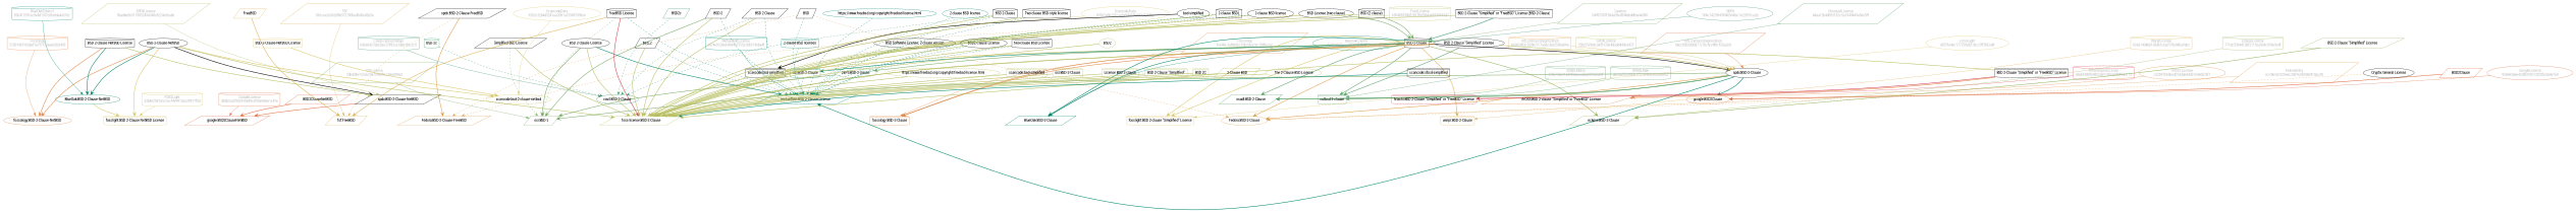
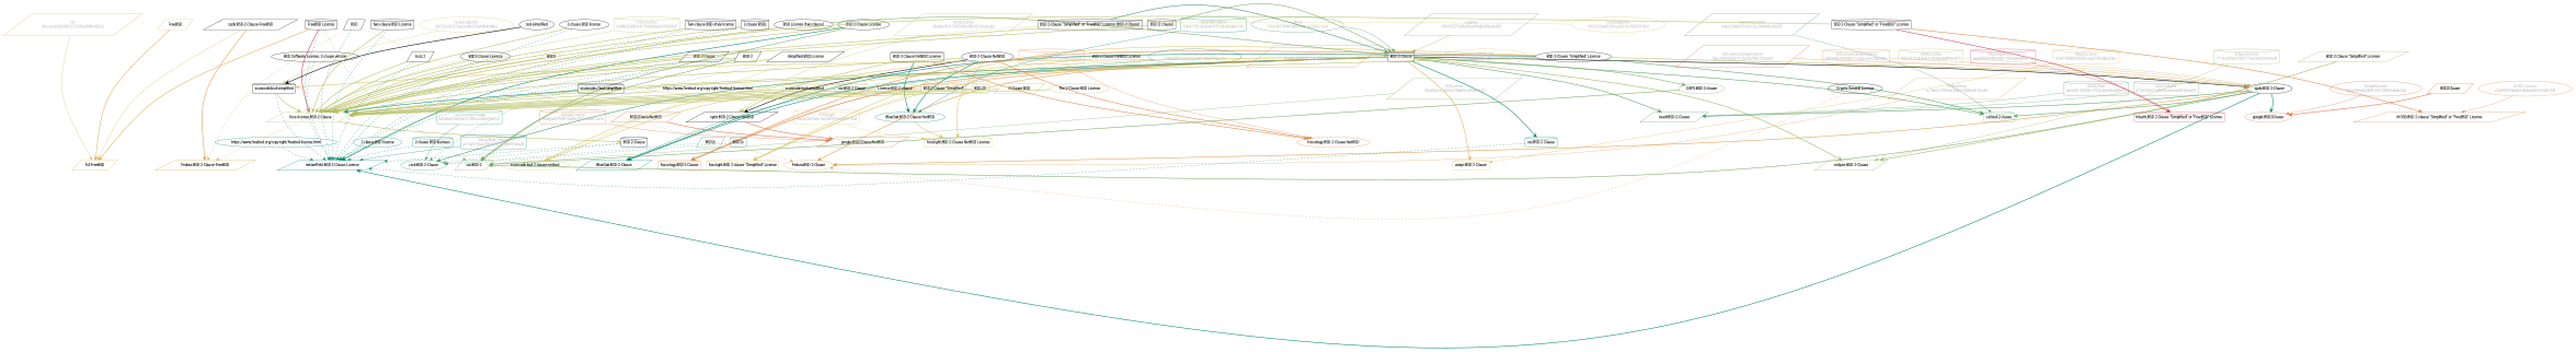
  strict digraph {
    fontname="Roboto Condensed"
    splines=curved
    node [fontname="Roboto Condensed" shape=cylinder]
    edge [arrowhead=vee color="#b8bf62" fontname="Roboto Condensed" style=bold weight=0.7]
    n1 [label="spdx:BSD-2-Clause-FreeBSD" shape=parallelogram]
    n2 [color="#e09d4b" label="Fedora:BSD-2-Clause-FreeBSD" shape=parallelogram]
    n3 [color="#deb256" label="fsf:FreeBSD" shape=parallelogram]
    n4 [color="#b8bf62" fillcolor="beige;1" fontcolor=gray label="SPDXLicense\n5badbe56317985249a348c8224c66abd" shape=parallelogram]
    n5 [label="spdx:BSD-2-Clause-NetBSD" shape=parallelogram]
    n6 [color="#e06f45" label="google:BSD2ClauseNetBSD" shape=parallelogram]
    n7 [label="BSD-2-Clause-NetBSD" shape=ellipse]
    n8 [color="#00876c" label="BlueOak:BSD-2-Clause-NetBSD" shape=ellipse]
    n9 [color="#dac767" label="scancode:bsd-2-clause-netbsd" shape=ellipse]
    n10 [color="#e18745" label="fossology:BSD-2-Clause-NetBSD" shape=ellipse]
    n11 [color="#b8bf62" label="foss-license:BSD-2-Clause" shape=parallelogram]
    n12 [color="#dac767" label="fosslight:BSD 2-Clause NetBSD License"]
    n13 [label="BSD 2-Clause NetBSD License"]
    n14 [color="#b8bf62" fillcolor="beige;1" fontcolor=gray label="SPDXLicense\n55fa592fadcdef5120e4dadd449e3473"]
    n15 [label="spdx:BSD-2-Clause" shape=ellipse]
    n16 [color="#78ab63" label="osi:BSD-2" shape=parallelogram]
    n17 [color="#e06f45" label="google:BSD2Clause" shape=ellipse]
    n18 [color="#e09d4b" label="Fedora:BSD-2-Clause" shape=ellipse]
    n19 [color="#58a066" label="osadl:BSD-2-Clause" shape=parallelogram]
    n20 [color="#58a066" label="cal:bsd-2-clause"]
    n21 [color="#00876c" label="metaeffekt:BSD 2-Clause License" shape=parallelogram]
    n22 [label="BSD-2-Clause"]
    n23 [color="#78ab63" label="DEP5:BSD-2-clause" shape=ellipse]
    n24 [color="#00876c" label="BlueOak:BSD-2-Clause" shape=parallelogram]
    n25 [label="scancode:bsd-simplified"]
    n26 [color="#e18745" label="fossology:BSD-2-Clause"]
    n27 [color="#379469" label="cavil:BSD-2-Clause" shape=ellipse]
    n28 [color="#00876c" label="osi:BSD-2-Clause"]
    n29 [color="#deb256" label="warpr:BSD-2-Clause"]
    n30 [color="#dac767" label="fosslight:BSD 2-clause \"Simplified\" License"]
    n31 [color="#98b561" label="eclipse:BSD-2-Clause" shape=parallelogram]
    n32 [label="BSD 2-Clause \"Simplified\" License" shape=ellipse]
    n33 [color="#78ab63" fillcolor="beige;1" fontcolor=gray label="OSILicense\n7dbd34e7a7a629a70f4df9ccb9a898a2" shape=parallelogram]
    n34 [label="BSD-2" shape=parallelogram]
    n35 [label="BSD 2-Clause License" shape=ellipse]
    n36 [label="Simplified BSD License" shape=parallelogram]
    n37 [label="FreeBSD License"]
    n38 [color="#e06f45" fillcolor="beige;1" fontcolor=gray label="GoogleLicense\nd85b5a5292d916689c0f35e8ebe1c47e"]
    n39 [color="#e06f45" label=BSD2ClauseNetBSD shape=parallelogram]
    n40 [color="#e06f45" fillcolor="beige;1" fontcolor=gray label="GoogleLicense\n92668566e43dfd19207382f5c6b8e7a0" shape=ellipse]
    n41 [color="#e06f45" label=BSD2Clause shape=parallelogram]
    n42 [label=BSD shape=parallelogram]
    n43 [label="BSD License (two clause)" shape=ellipse]
    n44 [color="#e09d4b" fillcolor="beige;1" fontcolor=gray label="FedoraEntry\nec76b53c920e6c308762828b0410ac49" shape=parallelogram]
    n45 [label="Cryptix General License" shape=ellipse]
    n46 [color="#00876c" fillcolor="beige;1" fontcolor=gray label="BlueOakCouncil\nf18bdd387aee07eaa56015bbd153ac4a" shape=ellipse]
    n47 [color="#00876c" fillcolor="beige;1" fontcolor=gray label="BlueOakCouncil\n85b417591ec8e4d15f7c0fa8da4a510c"]
    n48 [color="#58a066" fillcolor="beige;1" fontcolor=gray label="OSADLRule\nddcdaf152850b17f21b4efa36a648e32"]
    n49 [color="#58a066" fillcolor="beige;1" fontcolor=gray label="OSADLMatrix\n473b746b914d9f83ae6cb6d419afa69f"]
    n50 [color="#deb256" fillcolor="beige;1" fontcolor=gray label="FSF\n861cee2e362d9b3727006ad9d0e42b3a" shape=parallelogram]
    n51 [color="#deb256" label=FreeBSD shape=parallelogram]
    n52 [color="#58a066" fillcolor="beige;1" fontcolor=gray label="ChooseALicense\nb4aa12b4d055182c5a1949449a56e5ff" shape=parallelogram]
    n53 [color="#dac767" fillcolor="beige;1" fontcolor=gray label="ScancodeData\n9262c32b4d5241aa2061a159087956c6" shape=ellipse]
    n54 [color="#dac767" label="BSD-2-Clause-NetBSD License"]
    n55 [color="#dac767" fillcolor="beige;1" fontcolor=gray label="ScancodeData\n83767a3b137caa3a94e07beb0b40446a" shape=ellipse]
    n56 [label="bsd-simplified" shape=ellipse]
    n57 [color="#e18745" fillcolor="beige;1" fontcolor=gray label="Fossology\n9ce46c3af8636c1bb2eea2ec188bc2cc" shape=parallelogram]
    n58 [color="#e18745" fillcolor="beige;1" fontcolor=gray label="Fossology\n51001965183abf1e7f7132eae62b3429"]
    n59 [color="#379469" fillcolor="beige;1" fontcolor=gray label="OKFN\n169e14278f49f340946bc7e22851ca2d" shape=ellipse]
    n60 [label="BSD 2-Clause \"Simplified\" or \"FreeBSD\" License (BSD-2-Clause)"]
    n61 [color="#e06f45" fillcolor="beige;1" fontcolor=gray label="OrtLicenseCategorization\n8bcc8002d00d77c7bcfecf40cf32aa0d" shape=parallelogram]
    n62 [color="#e09d4b" fillcolor="beige;1" fontcolor=gray label="OrtLicenseCategorization\n61b92863c038b27c7aa6c3ea5580a84a"]
    n63 [color="#379469" fillcolor="beige;1" fontcolor=gray label="CavilLicenseChange\n642e8427de03ac37892ca1deb1f0ccc5"]
    n64 [label="BSD 2 Clause" shape=parallelogram]
    n65 [label="BSD 2-Clause"]
    n66 [color="#379469" label="BSD-2c"]
    n67 [color="#379469" label=BSD2c shape=parallelogram]
    n68 [color="#00876c" fillcolor="beige;1" fontcolor=gray label="MetaeffektLicense\ne874e9236eb09d467555a18b5196ba4f"]
    n69 [label="2-clause BSD license" shape=ellipse]
    n70 [label="BSD Software License, 2-clause version" shape=ellipse]
    n71 [label="2-clause BSDL"]
    n72 [label="BSD2-Clause License" shape=ellipse]
    n73 [label="Two-clause BSD-style license"]
    n74 [label=bsd_2 shape=parallelogram]
    n75 [color="#00876c" label="https://www.freebsd.org/copyright/freebsd-license.html" shape=ellipse]
    n76 [label="two-clause BSD License"]
    n77 [color="#00876c" label="2 clause BSD license" shape=ellipse]
    n78 [color="#00876c" label="2-clause BSD licenses"]
    n79 [color="#deb256" fillcolor="beige;1" fontcolor=gray label="WarprLicense\n92a81434b0138d61c6a073fe040a1bbc"]
    n80 [color="#b8bf62" fillcolor="beige;1" fontcolor=gray label="FossLicense\n630483330b51817f6096dab5339343d7"]
    n81 [color="#b8bf62" label=BSD2 shape=ellipse]
    n82 [label="BSD (2 clause)"]
    n83 [label="BSD 2-Clause \"Simplified\" or \"FreeBSD\" License"]
    n84 [color="#d43d51" label="hitachi:BSD 2-Clause \"Simplified\" or \"FreeBSD\" License"]
    n85 [color="#e18745" label="ifrOSS:BSD 2-clause \"Simplified\" or \"FreeBSD\" License" shape=parallelogram]
    n86 [color=black label="scancode://bsd-simplified"]
    n87 [color="#b8bf62" label="https://www.freebsd.org/copyright/freebsd-license.html" shape=ellipse]
    n88 [color="#b8bf62" label="scancode:bsd-simplified"]
    n89 [color="#b8bf62" label="osi:BSD-2-Clause"]
    n90 [color="#b8bf62" label="License BSD 2-clause"]
    n91 [color="#b8bf62" label="BSD 2-Clause \"Simplified\""]
    n92 [color="#b8bf62" label="BSD 2C"]
    n93 [color="#b8bf62" label="2-Clause BSD" shape=parallelogram]
    n94 [color="#b8bf62" label="The 2-Clause BSD License" shape=ellipse]
    n95 [color="#dac767" fillcolor="beige;1" fontcolor=gray label="FOSSLight\nd957fe4ec177759e8218cc5ff5f82a4f" shape=ellipse]
    n96 [color="#dac767" fillcolor="beige;1" fontcolor=gray label="FOSSLight\n33b4e254165c1ecf4e9912ea29917f0d"]
    n97 [color="#d43d51" fillcolor="beige;1" fontcolor=gray label="HitachiOpenLicense\n366bf40b934852dd1192ed4f84943172"]
    n98 [color="#98b561" fillcolor="beige;1" fontcolor=gray label="EclipseLicense\n771dc5394d12bf21116a504c059e9cdf"]
    n99 [color="#98b561" label="BSD 2-Clause “Simplified” License" shape=parallelogram]
    n100 [color="#e18745" fillcolor="beige;1" fontcolor=gray label="ifrOSS License\nc52b97855bed01ddded4d51e9a0b76f1" shape=ellipse]
    n101 [color="#78ab63" fillcolor="beige;1" fontcolor=gray label="Curation\n54997507f3d4a59e49f4dbddfba4e088" shape=parallelogram]
    n1 -> n2 [color="#e09d4b"]
-   n1 -> n3 [color="#deb256" style=dashed weight=0.5]
+   n1 -> n3 [color="#deb256" style=solid weight=0.5]
    n4 -> n5 [weight=0.5 arrowhead="" style=""]
    n5 -> n6 [color="#e06f45"]
    n7 -> n5 [color=""]
    n7 -> n8 [color="#00876c"]
    n7 -> n9 [color="#dac767"]
    n7 -> n10 [color="#e18745"]
    n7 -> n11
    n7 -> n12 [color="#dac767"]
    n8 -> n12 [color="#dac767"]
    n13 -> n5
    n13 -> n8 [color="#00876c"]
    n13 -> n10 [color="#e18745"]
    n14 -> n15 [weight=0.5 arrowhead="" style=""]
    n15 -> n16 [color="#78ab63"]
    n15 -> n17 [color="#00876c"]
    n15 -> n18 [color="#e09d4b"]
    n15 -> n19 [color="#58a066"]
    n15 -> n20 [color="#58a066"]
    n15 -> n21 [color="#00876c"]
    n22 -> n11
    n22 -> n15 [color=""]
    n22 -> n18 [color="#e09d4b"]
    n22 -> n19 [color="#58a066"]
    n22 -> n20 [color="#58a066"]
    n22 -> n23 [color="#78ab63"]
    n22 -> n24 [color="#00876c"]
    n22 -> n25 [color="#dac767"]
    n22 -> n26 [color="#e18745"]
+   n22 -> n27 [color="#379469"]
    n22 -> n28 [color="#00876c"]
    n22 -> n29 [color="#deb256"]
    n22 -> n30 [color="#dac767"]
    n22 -> n31 [color="#98b561"]
    n23 -> n16 [color="#78ab63"]
    n25 -> n11
    n25 -> n21 [color="#00876c" style=dashed weight=0.5]
    n28 -> n21 [color="#00876c" style=dashed weight=0.5]
    n32 -> n11
    n32 -> n15
    n32 -> n20 [color="#58a066"]
    n32 -> n24 [color="#00876c"]
    n32 -> n26 [color="#e18745"]
    n32 -> n30 [color="#dac767"]
    n33 -> n16 [color="#78ab63" weight=0.5 arrowhead="" style=""]
    n34 -> n11
    n34 -> n16 [color="#78ab63"]
    n34 -> n21 [color="#00876c" style=dashed weight=0.5]
    n35 -> n11
    n35 -> n16 [color="#78ab63"]
    n35 -> n21 [color="#00876c"]
    n36 -> n11
    n36 -> n16 [color="#78ab63" style=dashed weight=0.5]
    n37 -> n3 [color="#deb256"]
    n37 -> n11 [color="#d43d51"]
    n37 -> n16 [color="#78ab63" style=dashed weight=0.5]
    n37 -> n21 [color="#00876c" style=dashed weight=0.5]
    n38 -> n6 [color="#e06f45" weight=0.5 arrowhead="" style=""]
    n39 -> n6 [color="#e06f45"]
    n40 -> n17 [color="#e06f45" weight=0.5 arrowhead="" style=""]
    n41 -> n17 [color="#e06f45"]
    n42 -> n2 [color="#e09d4b" style=dashed weight=0.5]
    n42 -> n18 [color="#e09d4b" style=dashed weight=0.5]
    n42 -> n21 [color="#00876c" style=dashed weight=0.5]
    n43 -> n2 [color="#e09d4b" style=dashed weight=0.5]
    n43 -> n11
    n43 -> n22 [color="#78ab63"]
    n44 -> n18 [color="#e09d4b" weight=0.5 arrowhead="" style=""]
    n45 -> n18 [color="#e09d4b" style=dashed weight=0.5]
    n46 -> n24 [color="#00876c" weight=0.5 arrowhead="" style=""]
    n47 -> n8 [color="#00876c" weight=0.5 arrowhead="" style=""]
    n48 -> n19 [color="#58a066" weight=0.5 arrowhead="" style=""]
    n49 -> n19 [color="#58a066" weight=0.5 arrowhead="" style=""]
    n50 -> n3 [color="#deb256" weight=0.5 arrowhead="" style=""]
    n51 -> n3 [color="#deb256"]
    n52 -> n20 [color="#58a066" weight=0.5 arrowhead="" style=""]
    n53 -> n9 [color="#dac767" weight=0.5 arrowhead="" style=""]
    n54 -> n9 [color="#dac767"]
    n55 -> n25 [color="#dac767" weight=0.5 arrowhead="" style=""]
    n56 -> n25 [color=""]
    n57 -> n26 [color="#e18745" weight=0.5 arrowhead="" style=""]
    n58 -> n10 [color="#e18745" weight=0.5 arrowhead="" style=""]
    n59 -> n22 [color="#379469" weight=0.5 arrowhead="" style=""]
    n60 -> n11
    n60 -> n22 [color="#379469"]
    n61 -> n15 [color="#e06f45" weight=0.5 arrowhead="" style=""]
    n62 -> n15 [color="#e09d4b" weight=0.5 arrowhead="" style=""]
    n63 -> n27 [color="#379469" weight=0.5 arrowhead="" style=""]
    n64 -> n11
    n64 -> n21 [color="#00876c" style=dashed weight=0.5]
    n64 -> n27 [color="#379469" style=dashed weight=0.5]
-   n65 -> n11
+   n11 -> n65
    n65 -> n21 [color="#00876c" style=dashed weight=0.5]
    n65 -> n27 [color="#379469" style=dashed weight=0.5]
    n66 -> n27 [color="#379469" style=dashed weight=0.5]
    n67 -> n27 [color="#379469" style=dashed weight=0.5]
    n68 -> n21 [color="#00876c" weight=0.5 arrowhead="" style=""]
    n69 -> n11
    n69 -> n21 [color="#00876c" style=dashed weight=0.5]
    n70 -> n11 [style=dashed]
    n70 -> n21 [color="#00876c" style=dashed weight=0.5]
    n71 -> n11
    n71 -> n21 [color="#00876c" style=dashed weight=0.5]
    n72 -> n11
    n72 -> n21 [color="#00876c" style=dashed weight=0.5]
    n73 -> n11
    n73 -> n21 [color="#00876c" style=dashed weight=0.5]
    n74 -> n11
    n74 -> n21 [color="#00876c" style=dashed weight=0.5]
    n75 -> n21 [color="#00876c" style=dashed weight=0.5]
    n76 -> n11
    n76 -> n21 [color="#00876c" style=dashed weight=0.5]
    n77 -> n21 [color="#00876c" style=dashed weight=0.5]
    n78 -> n21 [color="#00876c" style=dashed weight=0.5]
    n79 -> n29 [color="#deb256" weight=0.5 arrowhead="" style=""]
    n80 -> n11 [weight=0.5 arrowhead="" style=""]
    n81 -> n11
    n82 -> n11
    n82 -> n22 [color="#78ab63"]
    n83 -> n11
    n83 -> n84 [color="#d43d51"]
    n83 -> n85 [color="#e18745"]
    n86 -> n11 [color="#00876c"]
    n87 -> n11
    n88 -> n11
    n89 -> n11
    n90 -> n11
    n91 -> n11
    n92 -> n11
    n93 -> n11
    n94 -> n11
    n95 -> n30 [color="#dac767" weight=0.5 arrowhead="" style=""]
    n96 -> n12 [color="#dac767" weight=0.5 arrowhead="" style=""]
    n97 -> n84 [color="#d43d51" weight=0.5 arrowhead="" style=""]
    n98 -> n31 [color="#98b561" weight=0.5 arrowhead="" style=""]
    n99 -> n31 [color="#98b561"]
    n100 -> n85 [color="#e18745" weight=0.5 arrowhead="" style=""]
    n101 -> n22 [color="#78ab63" weight=0.5 arrowhead="" style=""]
  }
